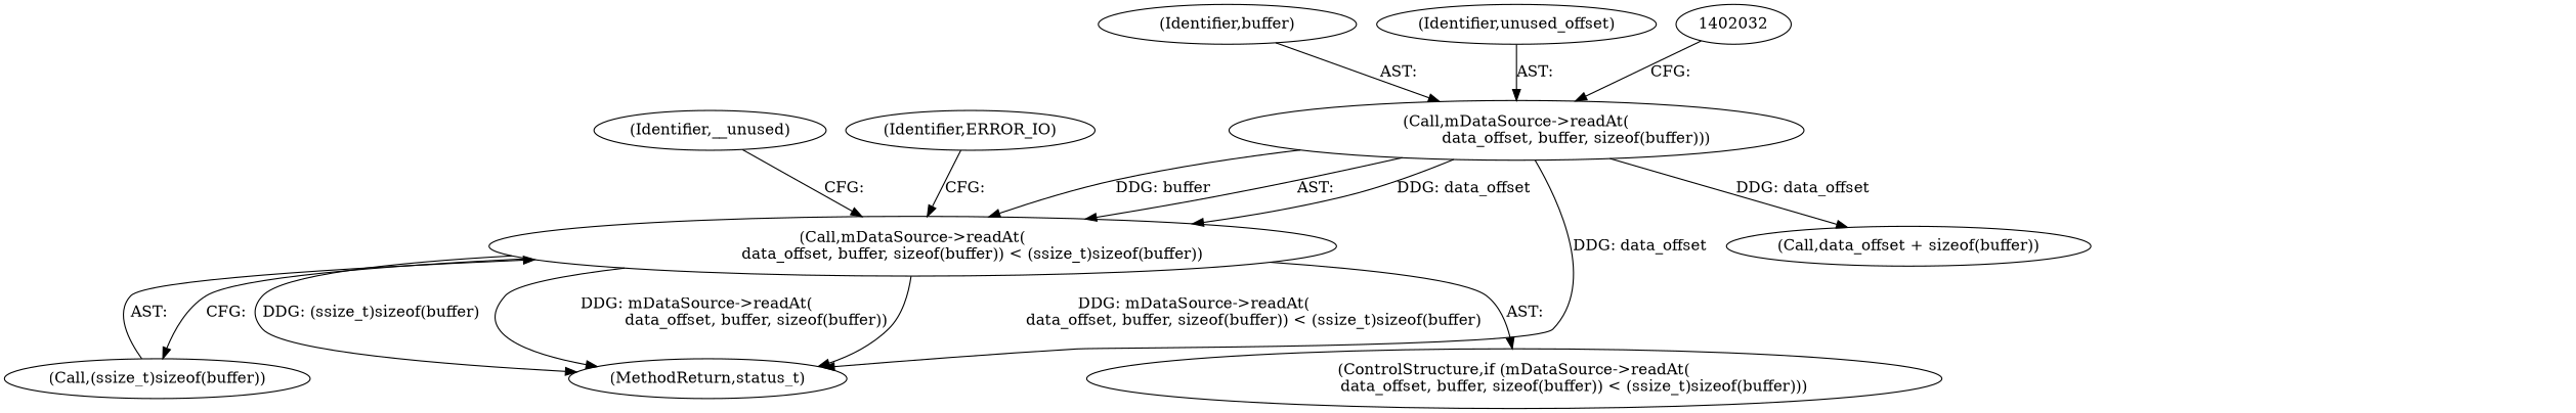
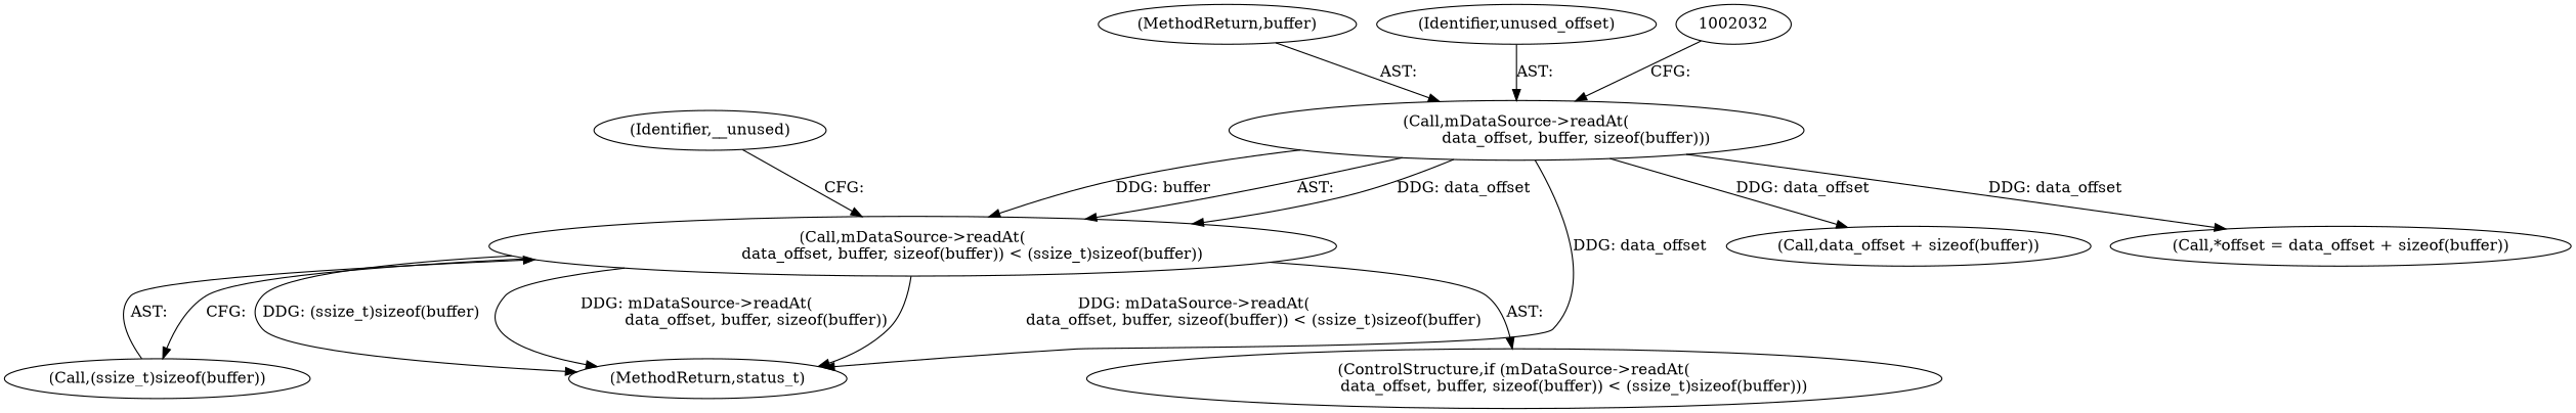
  digraph {
    n1 [label="(Call,mDataSource->readAt(\n                        data_offset, buffer, sizeof(buffer)) < (ssize_t)sizeof(buffer))"]
    n2 [label="(ControlStructure,if (mDataSource->readAt(\n                        data_offset, buffer, sizeof(buffer)) < (ssize_t)sizeof(buffer)))"]
    n3 [label="(Call,(ssize_t)sizeof(buffer))"]
    n4 [label="(MethodReturn,status_t)"]
    n5 [label="(Call,mDataSource->readAt(\n                        data_offset, buffer, sizeof(buffer)))"]
    n6 [label="(Call,data_offset + sizeof(buffer))"]
-   n8 [label="(Identifier,buffer)"]
+   n7 [label="(Call,*offset = data_offset + sizeof(buffer))"]
+   n8 [label="(MethodReturn,buffer)"]
    n9 [label="(Identifier,__unused)"]
-   n10 [label="(Identifier,ERROR_IO)"]
    n11 [label="(Identifier,unused_offset)"]
-   1002032 [label=1402032]
+   1002032
    n1 -> n2 [label="AST: "]
    n1 -> n3 [label="CFG: "]
    n1 -> n4 [label="DDG: (ssize_t)sizeof(buffer)"]
    n1 -> n4 [label="DDG: mDataSource->readAt(\n                        data_offset, buffer, sizeof(buffer))"]
    n1 -> n4 [label="DDG: mDataSource->readAt(\n                        data_offset, buffer, sizeof(buffer)) < (ssize_t)sizeof(buffer)"]
    n3 -> n1 [label="AST: "]
    n5 -> n1 [label="AST: "]
    n5 -> n1 [label="DDG: data_offset"]
    n5 -> n1 [label="DDG: buffer"]
    n5 -> n4 [label="DDG: data_offset"]
    n5 -> n6 [label="DDG: data_offset"]
+   n5 -> n7 [label="DDG: data_offset"]
    n8 -> n5 [label="AST: "]
    n9 -> n1 [label="CFG: "]
-   n10 -> n1 [label="CFG: "]
    n11 -> n5 [label="AST: "]
    1002032 -> n5 [label="CFG: "]
  }
